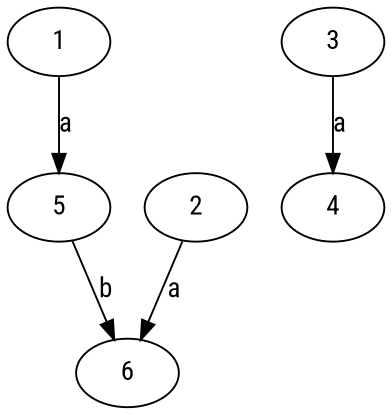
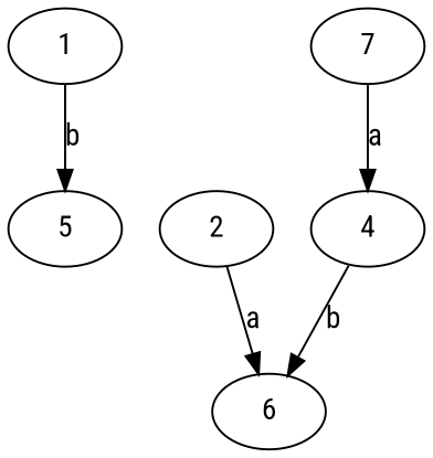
  strict digraph {
    fontname="Roboto Condensed"
    node [fontname="Roboto Condensed"]
    edge [fontname="Roboto Condensed"]
    1
    5
    2
    6
-   3
+   3 [label=7]
    4
-   1 -> 5 [label=a]
+   1 -> 5 [label=b]
    2 -> 6 [label=a]
    3 -> 4 [label=a]
-   5 -> 6 [label=b]
+   4 -> 6 [label=b]
  }
